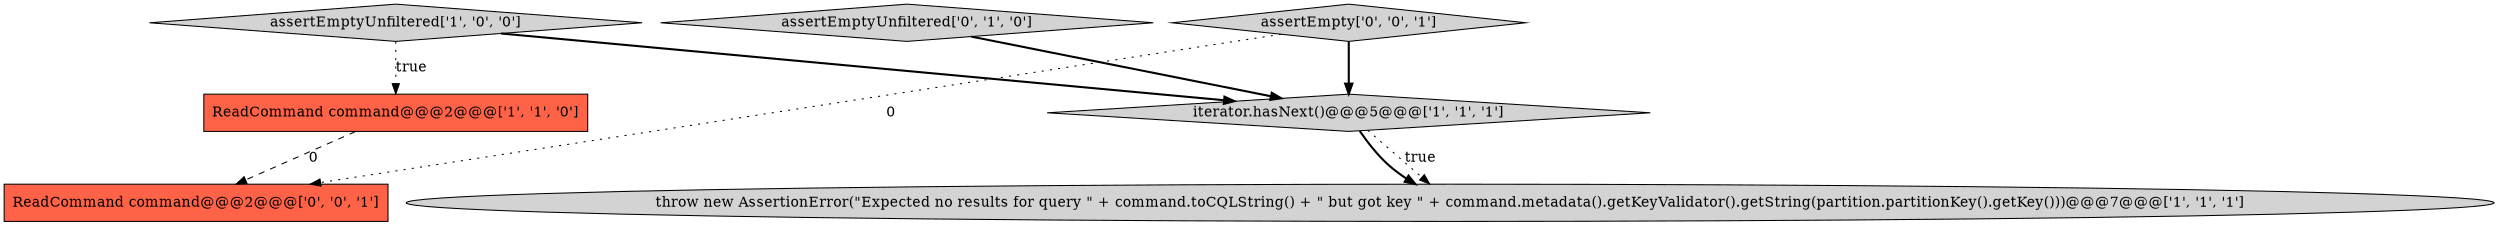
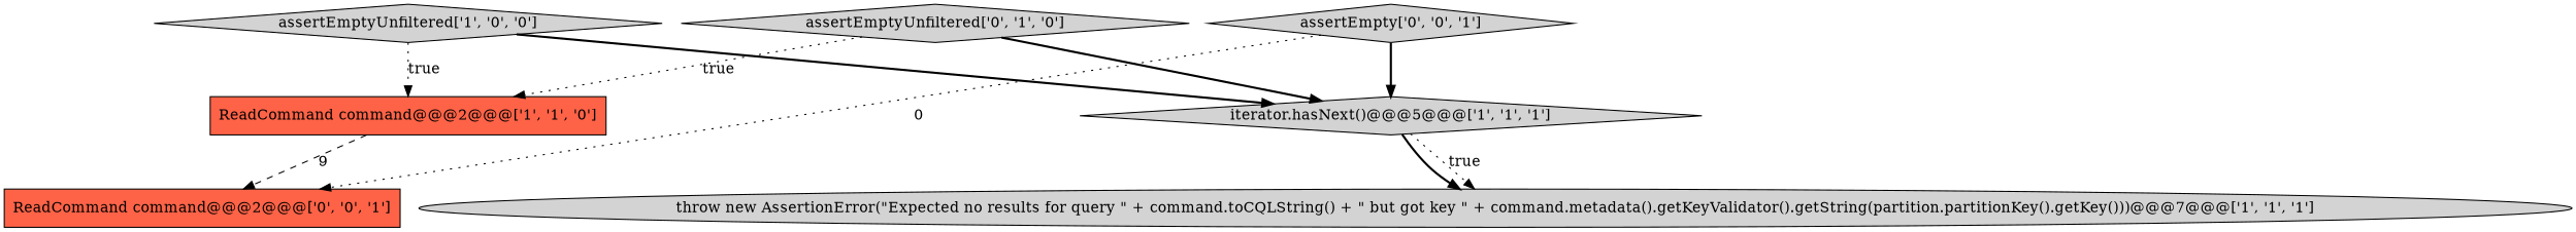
  digraph {
    node [fillcolor=lightgray shape=diamond style=filled]
    edge [style=dotted]
    n1 [label="assertEmptyUnfiltered['0', '1', '0']"]
    n2 [fillcolor=tomato label="ReadCommand command@@@2@@@['1', '1', '0']" shape=box]
    n3 [label="iterator.hasNext()@@@5@@@['1', '1', '1']"]
    n4 [fillcolor=tomato label="ReadCommand command@@@2@@@['0', '0', '1']" shape=box]
    n5 [label="throw new AssertionError(\"Expected no results for query \" + command.toCQLString() + \" but got key \" + command.metadata().getKeyValidator().getString(partition.partitionKey().getKey()))@@@7@@@['1', '1', '1']" shape=ellipse]
    n6 [label="assertEmpty['0', '0', '1']"]
    n7 [label="assertEmptyUnfiltered['1', '0', '0']"]
+   n1 -> n2 [label=true]
    n1 -> n3 [style=bold]
-   n2 -> n4 [label=0 style=dashed]
+   n2 -> n4 [label=9 style=dashed]
    n3 -> n5 [label=true]
    n3 -> n5 [style=bold]
    n6 -> n3 [style=bold]
    n6 -> n4 [label=0]
    n7 -> n2 [label=true]
    n7 -> n3 [style=bold]
  }
